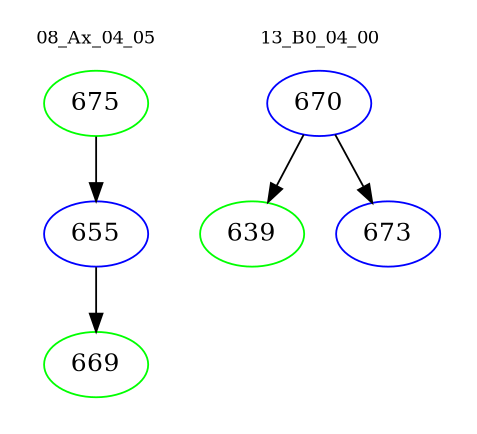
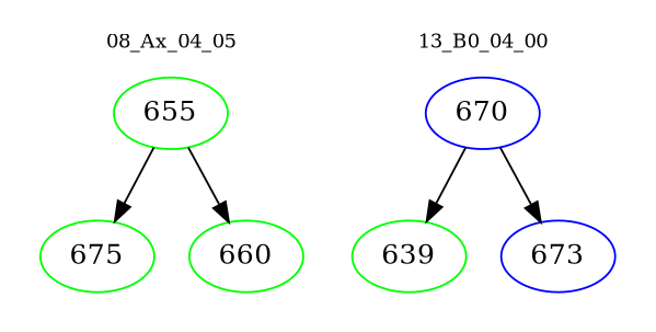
  digraph {
    node [color=blue]
    edge [color=black]
-   n1 [label=655]
+   n1 [color=green label=655]
    n2 [color=green label=675]
-   n3 [color=green label=669]
+   n3 [color=green label=660]
    n4 [label=670]
    n5 [color=green label=639]
    n6 [label=673]
    subgraph cluster_1 {
      color=white
      fontsize=10
      label="08_Ax_04_05"
      n1
      n2
      n3
    }
    subgraph cluster_2 {
      color=white
      fontsize=10
      label="13_B0_04_00"
      n4
      n5
      n6
    }
-   n2 -> n1
+   n1 -> n2
    n1 -> n3
    n4 -> n5
    n4 -> n6
  }
